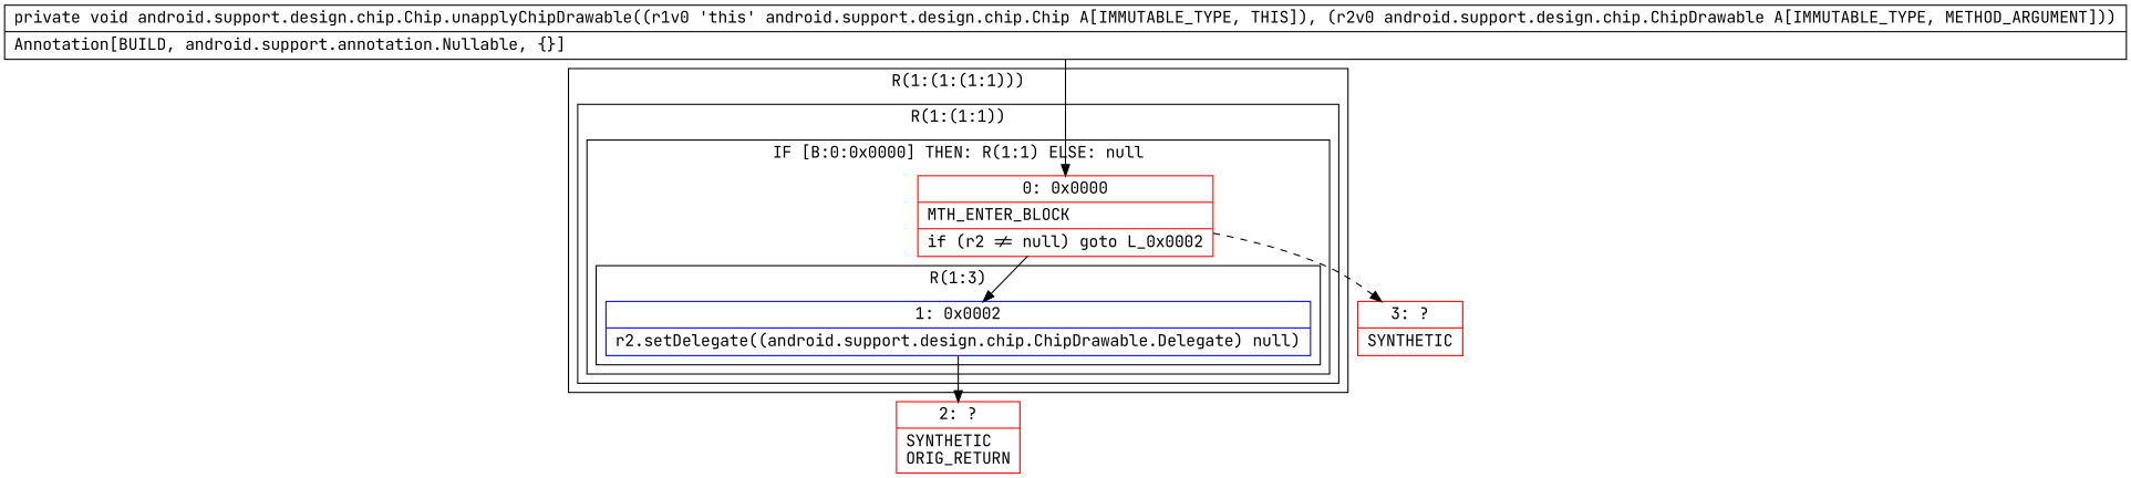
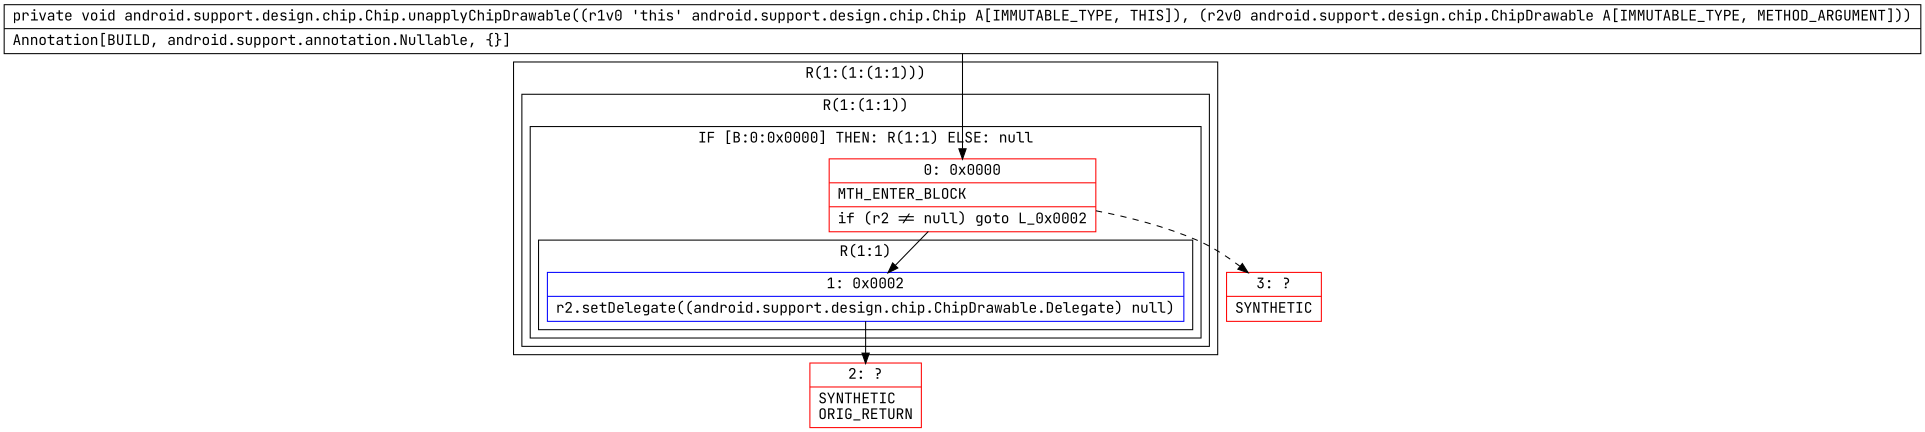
  digraph {
    fontname="JetBrains Mono"
    node [color=red fontname="JetBrains Mono" shape=record]
    edge [fontname="JetBrains Mono"]
    n1 [color=blue label="{1\:\ 0x0002|r2.setDelegate((android.support.design.chip.ChipDrawable.Delegate) null)\l}"]
    n2 [label="{0\:\ 0x0000|MTH_ENTER_BLOCK\l|if (r2 != null) goto L_0x0002\l}"]
    n3 [label="{2\:\ ?|SYNTHETIC\lORIG_RETURN\l}"]
    n4 [label="{3\:\ ?|SYNTHETIC\l}"]
    n5 [label="{private void android.support.design.chip.Chip.unapplyChipDrawable((r1v0 'this' android.support.design.chip.Chip A[IMMUTABLE_TYPE, THIS]), (r2v0 android.support.design.chip.ChipDrawable A[IMMUTABLE_TYPE, METHOD_ARGUMENT]))  | Annotation[BUILD, android.support.annotation.Nullable, \{\}]\l}" color=""]
    subgraph cluster_1 {
      label="R(1:(1:(1:1)))"
      subgraph cluster_2 {
        label="R(1:(1:1))"
        subgraph cluster_3 {
          label="IF [B:0:0x0000] THEN: R(1:1) ELSE: null"
          n2
          subgraph cluster_4 {
-           label="R(1:3)"
+           label="R(1:1)"
            n1
          }
        }
      }
    }
    n1 -> n3
    n2 -> n1
    n2 -> n4 [style=dashed]
    n5 -> n2
  }
